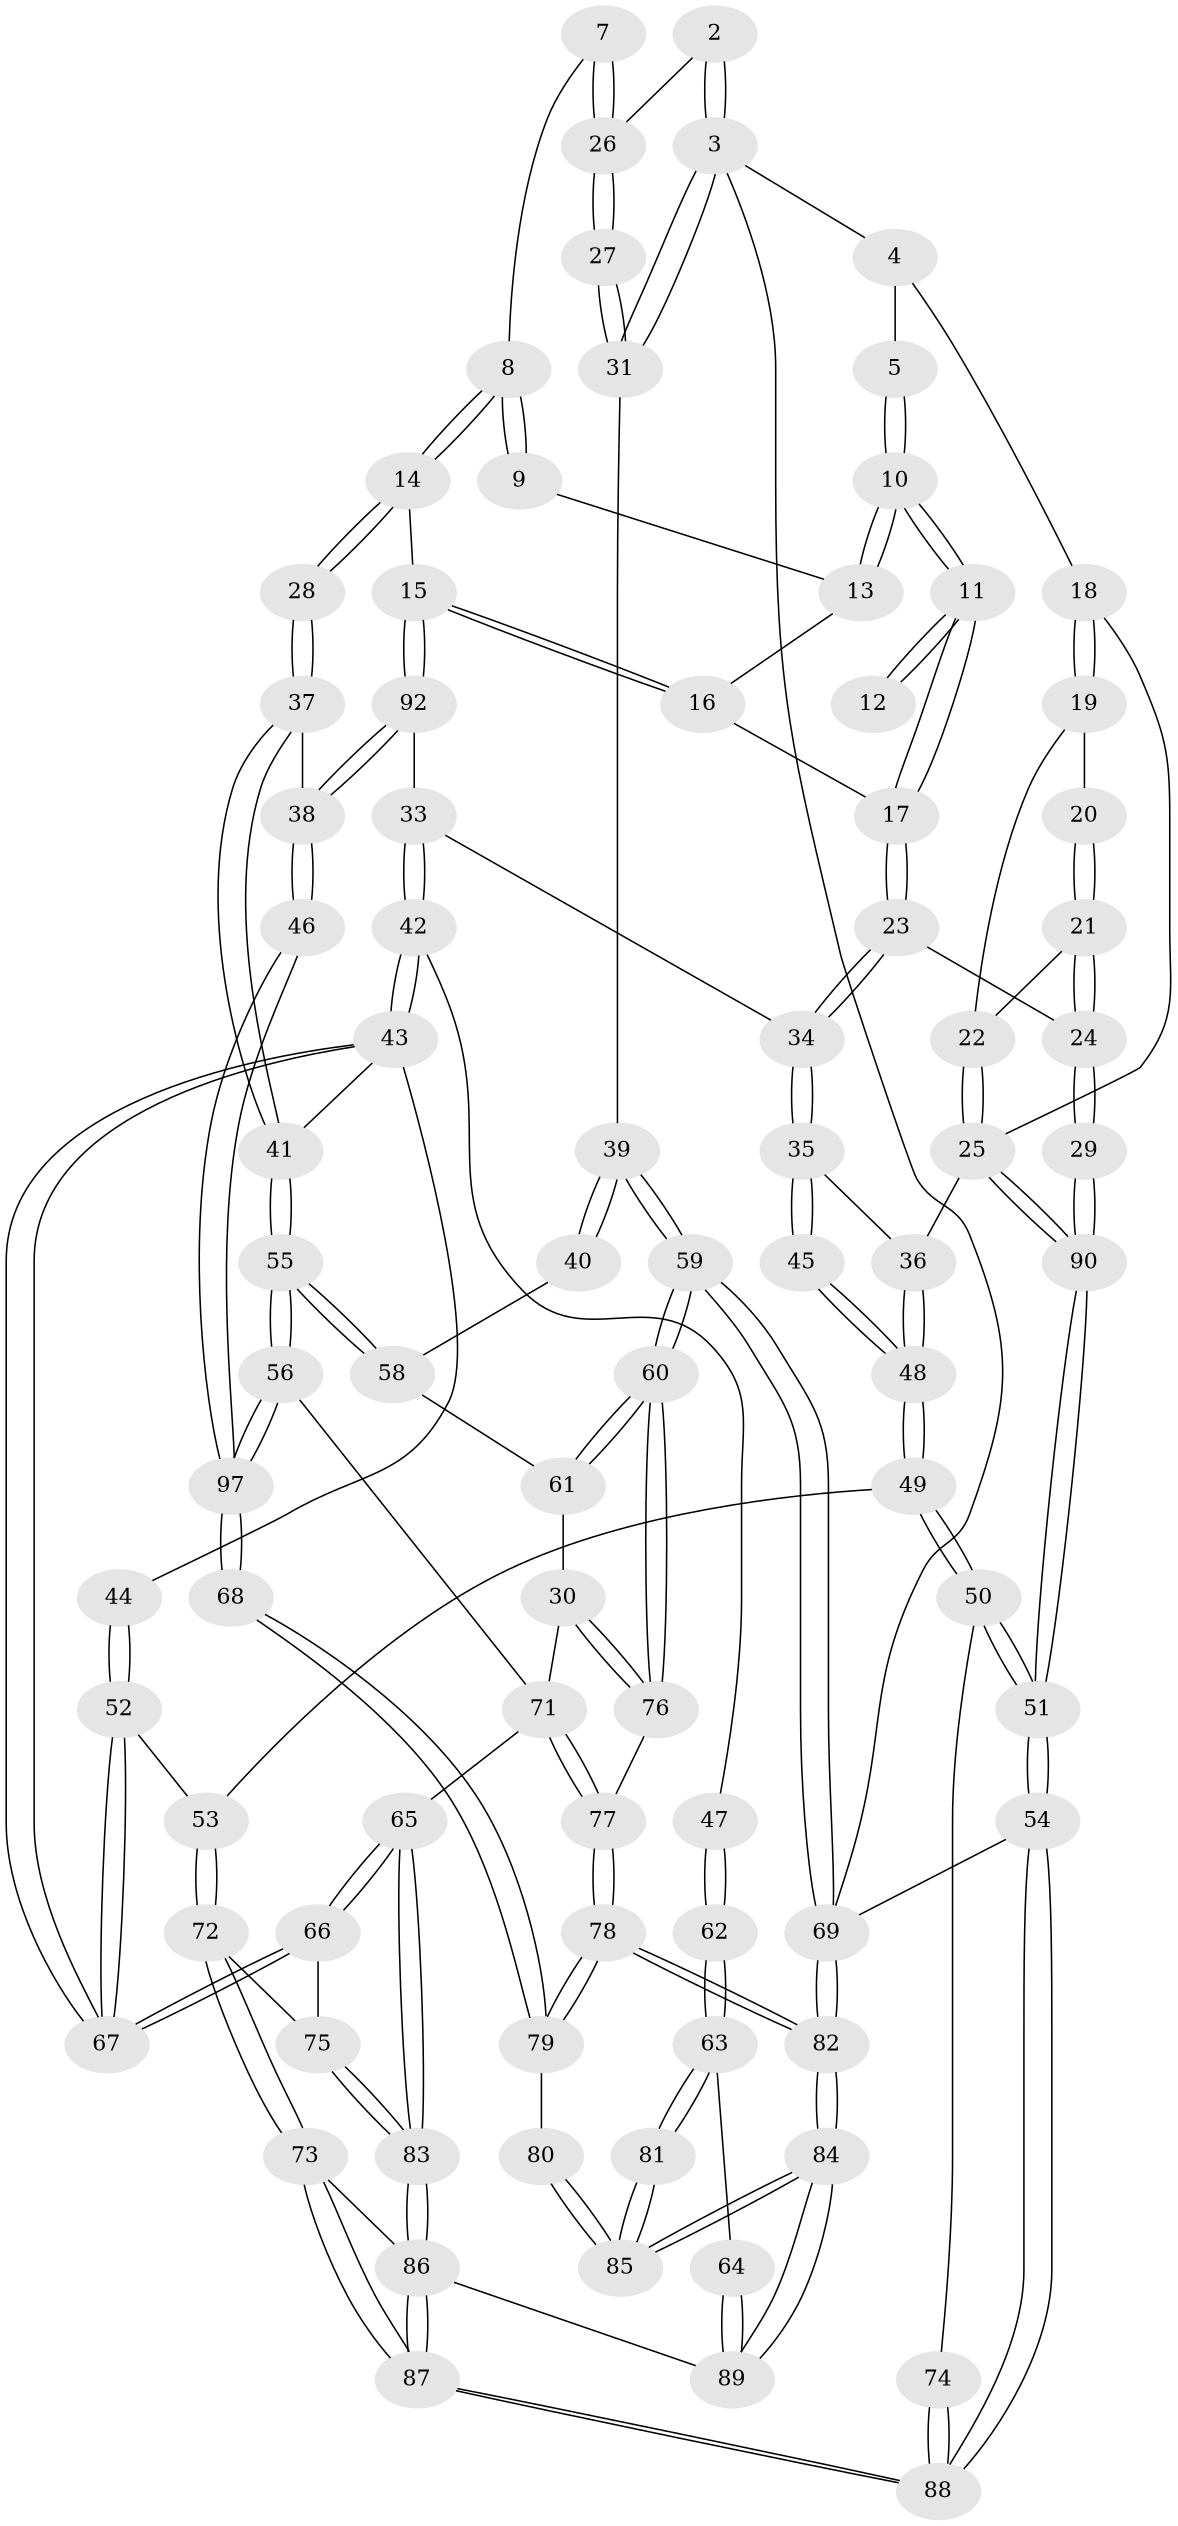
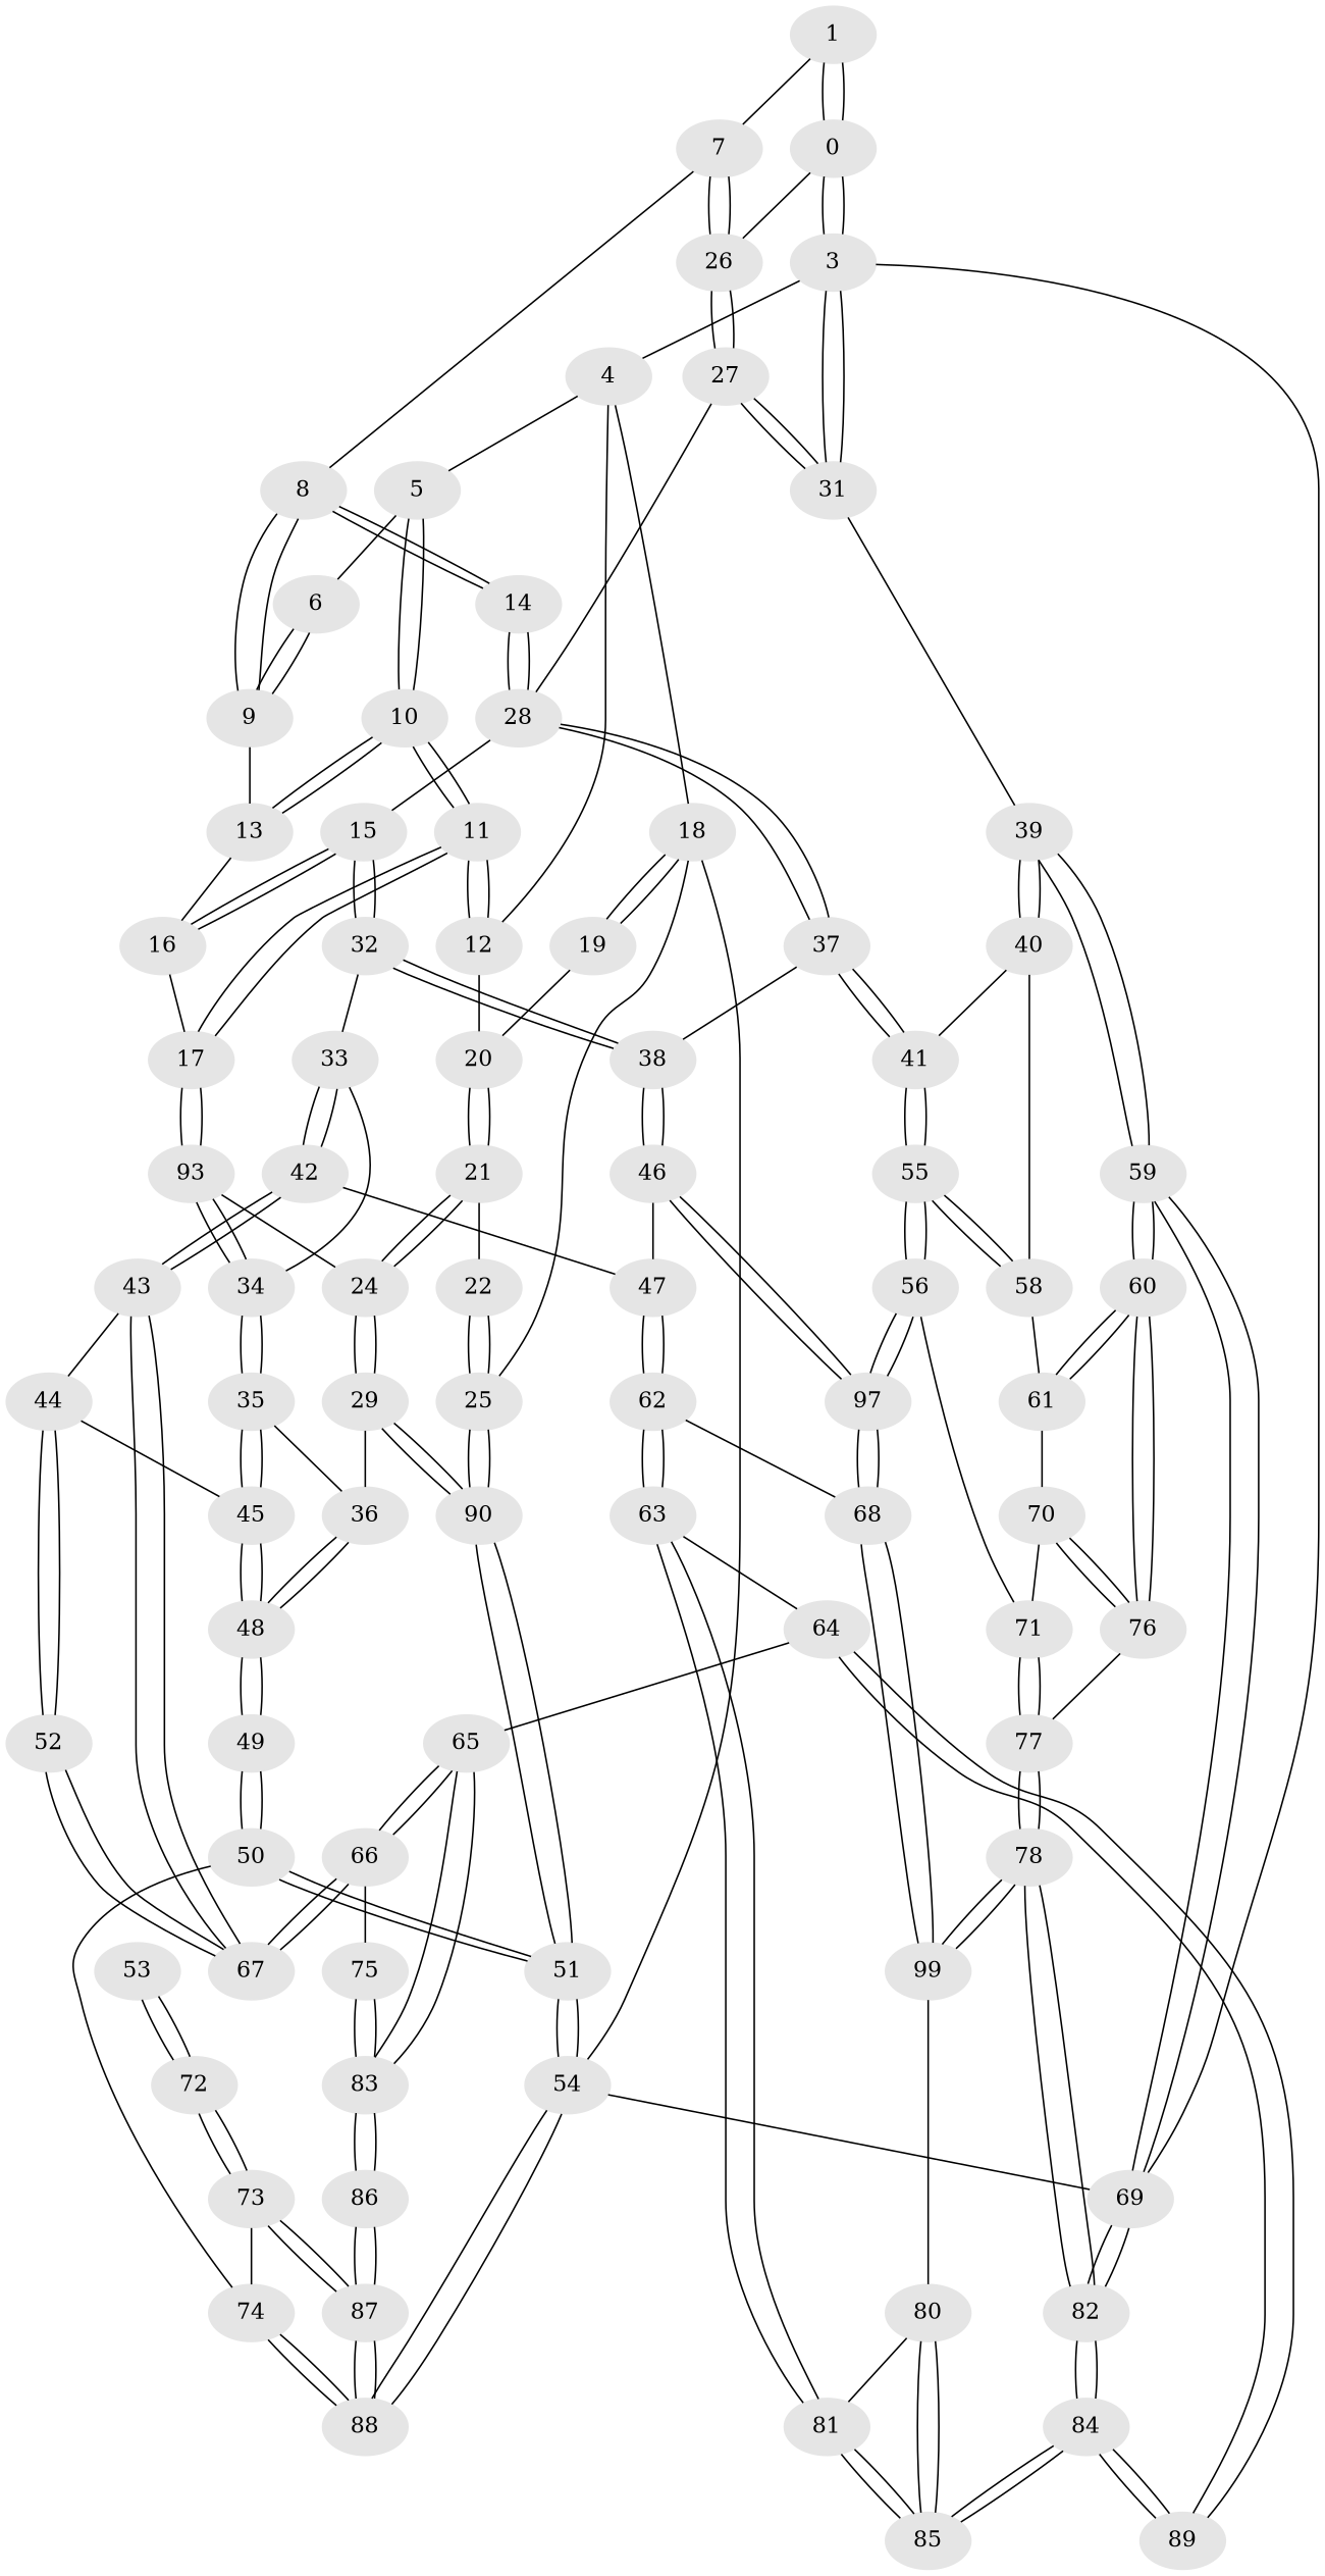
  graph {
    node [color=gray90 style=filled]
-   2
+   1
+   2 [label=0]
    7
    3
    26
    8
    4
    31
    69
    27
    5
    12
    18
    39
    82
+   6
    10
    20
    19
    25
    54
    9
    13
    11
    14
    15
    28
    16
    17
-   23
+   23 [label=93]
    21
-   32 [label=92]
+   32
    37
    33
    38
    24
    34
    22
    n39 [label=90]
    88
    29
    35
    36
    51
    41
    48
    40
    59
    42
    46
    43
    47
    45
    49
    55
    n56 [label=97]
    58
    60
    61
    56
    44
    67
    62
    52
    53
    68
    63
    50
    74
    72
    75
    73
    71
    77
-   79
-   70 [label=30]
+   79 [label=99]
+   70
    76
    64
    81
    65
    89
    85
    66
    83
    86
    80
    84
    78
    87
+   1 -- 2
+   1 -- 2
+   1 -- 7
    2 -- 3
    2 -- 3
    2 -- 26
    7 -- 26
    7 -- 26
    7 -- 8
    3 -- 4
    3 -- 31
    3 -- 31
    3 -- 69
    26 -- 27
    26 -- 27
    8 -- 9
    8 -- 9
    8 -- 14
    8 -- 14
    4 -- 5
+   4 -- 12
    4 -- 18
    31 -- 39
    69 -- 82
    69 -- 82
    27 -- 31
    27 -- 31
+   27 -- 28
+   5 -- 6
    5 -- 10
    5 -- 10
+   12 -- 20
    18 -- 19
    18 -- 19
    18 -- 25
+   18 -- 54
    39 -- 40
    39 -- 40
    39 -- 59
    39 -- 59
    82 -- 84
    82 -- 84
+   6 -- 9
+   6 -- 9
    10 -- 13
    10 -- 13
    10 -- 11
    10 -- 11
    20 -- 21
    20 -- 21
    19 -- 20
-   19 -- 22
    25 -- n39
    25 -- n39
    54 -- 69
    54 -- 88
    54 -- 88
    9 -- 13
    13 -- 16
    11 -- 12
    11 -- 12
    11 -- 17
    11 -- 17
-   14 -- 15
+   28 -- 15
    14 -- 28
    14 -- 28
    15 -- 16
    15 -- 16
    15 -- 32
    15 -- 32
    28 -- 37
    28 -- 37
    16 -- 17
    17 -- 23
    17 -- 23
    23 -- 24
    23 -- 34
    23 -- 34
    21 -- 24
    21 -- 24
    21 -- 22
    32 -- 33
    32 -- 38
    32 -- 38
    37 -- 38
    37 -- 41
    37 -- 41
    33 -- 34
    33 -- 42
    33 -- 42
    38 -- 46
    38 -- 46
    24 -- 29
    24 -- 29
    34 -- 35
    34 -- 35
    22 -- 25
    22 -- 25
    n39 -- 51
    n39 -- 51
    29 -- n39
    29 -- n39
-   25 -- 36
+   29 -- 36
    35 -- 36
    35 -- 45
    35 -- 45
    36 -- 48
    36 -- 48
    51 -- 54
    51 -- 54
    41 -- 55
    41 -- 55
    48 -- 49
    48 -- 49
-   43 -- 41
+   40 -- 41
    40 -- 58
    59 -- 69
    59 -- 69
    59 -- 60
    59 -- 60
    42 -- 43
    42 -- 43
    42 -- 47
+   46 -- 47
    46 -- n56
    46 -- n56
    43 -- 44
    43 -- 67
    43 -- 67
    47 -- 62
    47 -- 62
    45 -- 48
    45 -- 48
-   49 -- 53
    49 -- 50
    49 -- 50
    55 -- 58
    55 -- 58
    55 -- 56
    55 -- 56
    n56 -- 68
    n56 -- 68
    58 -- 61
    60 -- 61
    60 -- 61
    60 -- 76
    60 -- 76
    61 -- 70
    56 -- n56
    56 -- n56
    56 -- 71
+   44 -- 45
    44 -- 52
    44 -- 52
+   62 -- 68
    62 -- 63
    62 -- 63
    52 -- 67
    52 -- 67
-   52 -- 53
    53 -- 72
    53 -- 72
    68 -- 79
    68 -- 79
    63 -- 64
    63 -- 81
    63 -- 81
    50 -- 51
    50 -- 51
    50 -- 74
    74 -- 88
    74 -- 88
-   72 -- 75
    72 -- 73
    72 -- 73
    75 -- 83
    75 -- 83
-   73 -- 86
+   73 -- 74
    73 -- 87
    73 -- 87
    71 -- 77
    71 -- 77
    77 -- 78
    77 -- 78
    79 -- 80
    70 -- 71
    70 -- 76
    70 -- 76
    76 -- 77
-   71 -- 65
+   64 -- 65
    64 -- 89
    64 -- 89
    81 -- 85
    81 -- 85
    65 -- 66
    65 -- 66
    65 -- 83
    65 -- 83
    66 -- 67
    66 -- 67
    66 -- 75
    83 -- 86
    83 -- 86
-   86 -- 89
    86 -- 87
    86 -- 87
+   80 -- 81
    80 -- 85
    80 -- 85
    84 -- 89
    84 -- 89
    84 -- 85
    84 -- 85
    78 -- 82
    78 -- 82
    78 -- 79
    78 -- 79
    87 -- 88
    87 -- 88
  }
